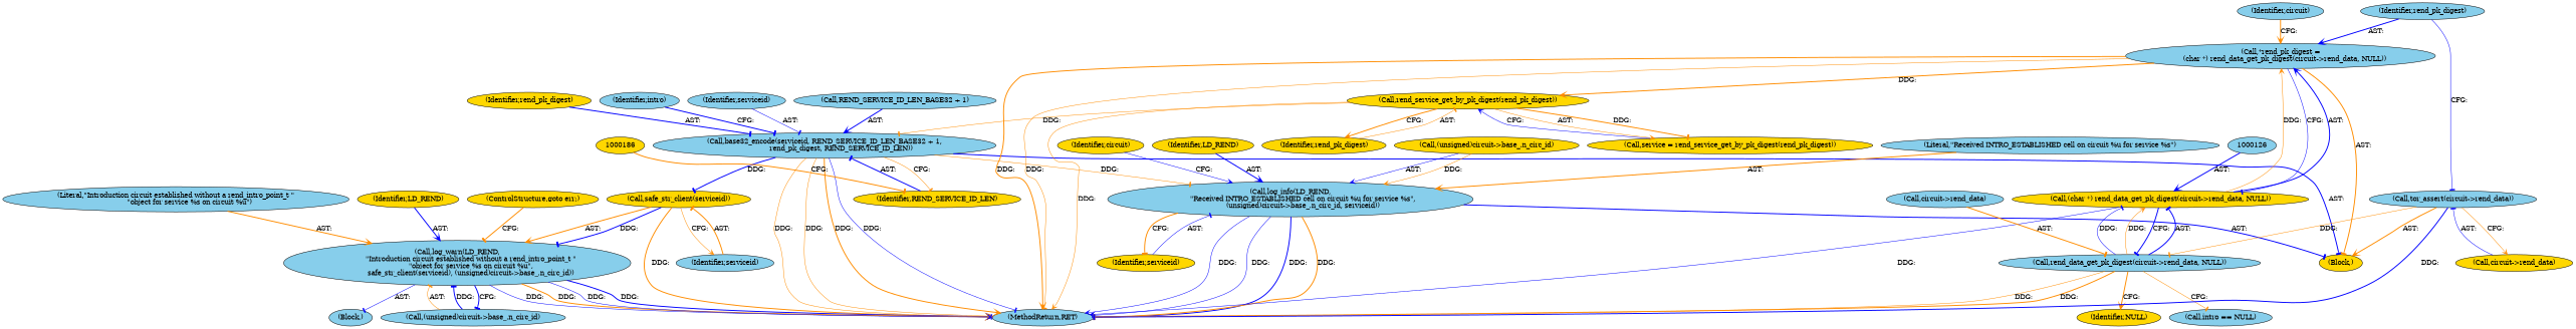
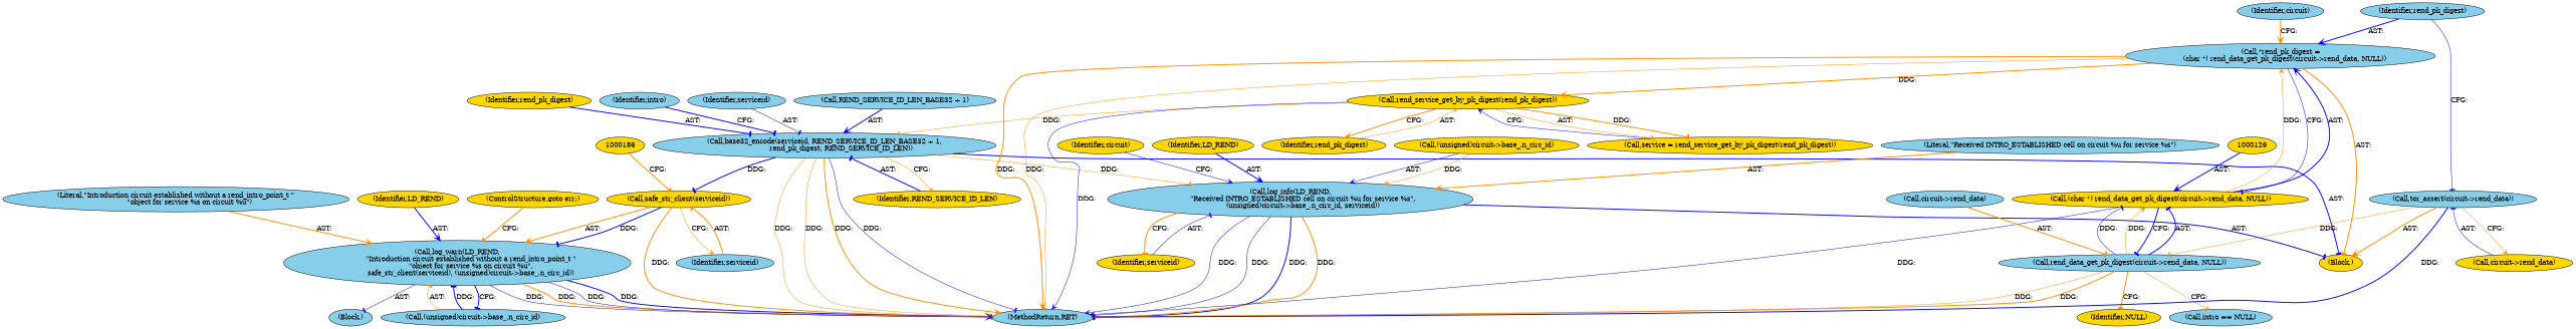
  digraph {
    node [fillcolor=skyblue style=filled]
    edge [arrowhead=tee color=darkorange style=bold]
    n1 [label="(Call,base32_encode(serviceid, REND_SERVICE_ID_LEN_BASE32 + 1,\n                rend_pk_digest, REND_SERVICE_ID_LEN))"]
    n2 [fillcolor=gold label="(Call,safe_str_client(serviceid))"]
    n3 [label="(Call,log_info(LD_REND,\n            \"Received INTRO_ESTABLISHED cell on circuit %u for service %s\",\n            (unsigned)circuit->base_.n_circ_id, serviceid))"]
    n4 [label="(MethodReturn,RET)"]
    n5 [fillcolor=gold label="(Identifier,REND_SERVICE_ID_LEN)"]
    n6 [fillcolor=gold label="(Block,)"]
    n7 [label="(Call,log_warn(LD_REND,\n             \"Introduction circuit established without a rend_intro_point_t \"\n             \"object for service %s on circuit %u\",\n             safe_str_client(serviceid), (unsigned)circuit->base_.n_circ_id))"]
    n8 [label="(Identifier,serviceid)"]
    n9 [fillcolor=gold label="(Identifier,serviceid)"]
    n10 [fillcolor=gold label="(Call,rend_service_get_by_pk_digest(rend_pk_digest))"]
    n11 [fillcolor=gold label="(Identifier,rend_pk_digest)"]
    n12 [fillcolor=gold label="(Call,service = rend_service_get_by_pk_digest(rend_pk_digest))"]
    n13 [label="(Call,*rend_pk_digest =\n    (char *) rend_data_get_pk_digest(circuit->rend_data, NULL))"]
    n14 [fillcolor=gold label="(Call,(char *) rend_data_get_pk_digest(circuit->rend_data, NULL))"]
    n15 [label="(Call,rend_data_get_pk_digest(circuit->rend_data, NULL))"]
    n16 [label="(Call,intro == NULL)"]
    n17 [fillcolor=gold label="(Identifier,NULL)"]
    n18 [label="(Call,tor_assert(circuit->rend_data))"]
    n19 [fillcolor=gold label="(Call,circuit->rend_data)"]
    n20 [label="(Block,)"]
    n21 [label="(Call,(unsigned)circuit->base_.n_circ_id)"]
    n22 [label="(Identifier,rend_pk_digest)"]
    n23 [fillcolor=gold label="(Call,(unsigned)circuit->base_.n_circ_id)"]
    n24 [label="(Identifier,serviceid)"]
    n25 [fillcolor=gold label="(ControlStructure,goto err;)"]
    n26 [label="(Literal,\"Received INTRO_ESTABLISHED cell on circuit %u for service %s\")"]
    n27 [label="(Literal,\"Introduction circuit established without a rend_intro_point_t \"\n             \"object for service %s on circuit %u\")"]
    n28 [label="(Identifier,circuit)"]
    n29 [label="(Call,REND_SERVICE_ID_LEN_BASE32 + 1)"]
    n30 [label="(Call,circuit->rend_data)"]
    n31 [fillcolor=gold label="(Identifier,circuit)"]
    n32 [fillcolor=gold label="(Identifier,LD_REND)"]
    n33 [fillcolor=gold label="(Identifier,rend_pk_digest)"]
    n34 [label="(Identifier,intro)"]
    n35 [fillcolor=gold label="(Identifier,LD_REND)"]
-   1000126
+   1000126 [fillcolor=gold]
    1000186 [fillcolor=gold]
    n1 -> n2 [color=blue label="DDG: "]
    n1 -> n3 [label="DDG: " style=solid]
    n1 -> n4 [color=blue label="DDG: " style=solid]
    n1 -> n4 [arrowhead=vee label="DDG: " style=solid]
    n1 -> n4 [arrowhead=vee label="DDG: " style=solid]
    n1 -> n4 [arrowhead=vee label="DDG: "]
    n1 -> n5 [label="CFG: " style=solid]
    n1 -> n6 [color=blue label="AST: "]
    n2 -> n4 [arrowhead=vee label="DDG: "]
    n2 -> n7 [arrowhead=vee label="AST: "]
    n2 -> n7 [color=blue label="DDG: "]
    n2 -> n8 [arrowhead=vee label="CFG: " style=solid]
    n3 -> n4 [color=blue label="DDG: "]
    n3 -> n4 [arrowhead=vee color=blue label="DDG: " style=solid]
    n3 -> n4 [label="DDG: "]
    n3 -> n4 [color=blue label="DDG: " style=solid]
    n3 -> n6 [color=blue label="AST: "]
    n3 -> n9 [label="CFG: "]
    n5 -> n1 [color=blue label="AST: "]
    n7 -> n4 [arrowhead=vee color=blue label="DDG: "]
    n7 -> n4 [color=blue label="DDG: " style=solid]
    n7 -> n4 [arrowhead=vee label="DDG: "]
    n7 -> n4 [arrowhead=vee color=blue label="DDG: " style=solid]
    n7 -> n20 [color=blue label="AST: " style=solid]
    n7 -> n21 [color=blue label="CFG: "]
    n8 -> n2 [label="AST: "]
    n9 -> n3 [color=blue label="AST: " style=solid]
    n10 -> n1 [label="DDG: " style=solid]
-   n10 -> n4 [arrowhead=vee label="DDG: " style=solid]
+   n10 -> n4 [arrowhead=vee color=blue label="DDG: " style=solid]
    n10 -> n11 [arrowhead=vee label="CFG: "]
    n10 -> n12 [arrowhead=vee label="AST: " style=solid]
    n10 -> n12 [label="DDG: "]
    n11 -> n10 [label="AST: " style=solid]
    n12 -> n10 [arrowhead=vee color=blue label="CFG: " style=solid]
    n13 -> n4 [arrowhead=vee label="DDG: "]
    n13 -> n4 [label="DDG: " style=solid]
    n13 -> n6 [label="AST: "]
    n13 -> n10 [arrowhead=vee label="DDG: "]
    n13 -> n14 [color=blue label="CFG: " style=solid]
    n14 -> n4 [arrowhead=vee color=blue label="DDG: " style=solid]
    n14 -> n13 [arrowhead=vee color=blue label="AST: "]
    n14 -> n13 [arrowhead=vee label="DDG: " style=solid]
    n14 -> n15 [color=blue label="CFG: "]
    n15 -> n4 [label="DDG: " style=solid]
    n15 -> n4 [label="DDG: "]
    n15 -> n14 [color=blue label="AST: "]
    n15 -> n14 [color=blue label="DDG: " style=solid]
    n15 -> n14 [arrowhead=vee label="DDG: " style=solid]
    n15 -> n16 [label="CFG: " style=solid]
-   n15 -> n17 [arrowhead=vee label="CFG: "]
+   n15 -> n17 [label="CFG: "]
    n18 -> n4 [color=blue label="DDG: "]
    n18 -> n6 [arrowhead=vee label="AST: "]
    n18 -> n15 [label="DDG: " style=solid]
    n18 -> n19 [arrowhead=vee label="CFG: " style=solid]
    n19 -> n18 [color=blue label="AST: " style=solid]
    n21 -> n7 [label="AST: " style=solid]
    n21 -> n7 [color=blue label="DDG: "]
    n22 -> n13 [arrowhead=vee color=blue label="AST: "]
    n22 -> n18 [color=blue label="CFG: " style=solid]
    n23 -> n3 [arrowhead=vee color=blue label="AST: " style=solid]
    n23 -> n3 [arrowhead=vee label="DDG: " style=solid]
    n24 -> n1 [color=blue label="AST: " style=solid]
    n25 -> n7 [label="CFG: "]
    n26 -> n3 [arrowhead=vee label="AST: "]
    n27 -> n7 [arrowhead=vee label="AST: "]
    n28 -> n13 [arrowhead=vee label="CFG: "]
    n29 -> n1 [arrowhead=vee color=blue label="AST: "]
    n30 -> n15 [label="AST: "]
    n31 -> n3 [arrowhead=vee color=blue label="CFG: " style=solid]
    n32 -> n3 [arrowhead=vee color=blue label="AST: "]
    n33 -> n1 [color=blue label="AST: "]
    n34 -> n1 [color=blue label="CFG: "]
    n35 -> n7 [arrowhead=vee color=blue label="AST: "]
    1000126 -> n14 [arrowhead=vee color=blue label="AST: "]
-   1000186 -> n5 [label="CFG: "]
+   1000186 -> n2 [label="CFG: "]
  }
